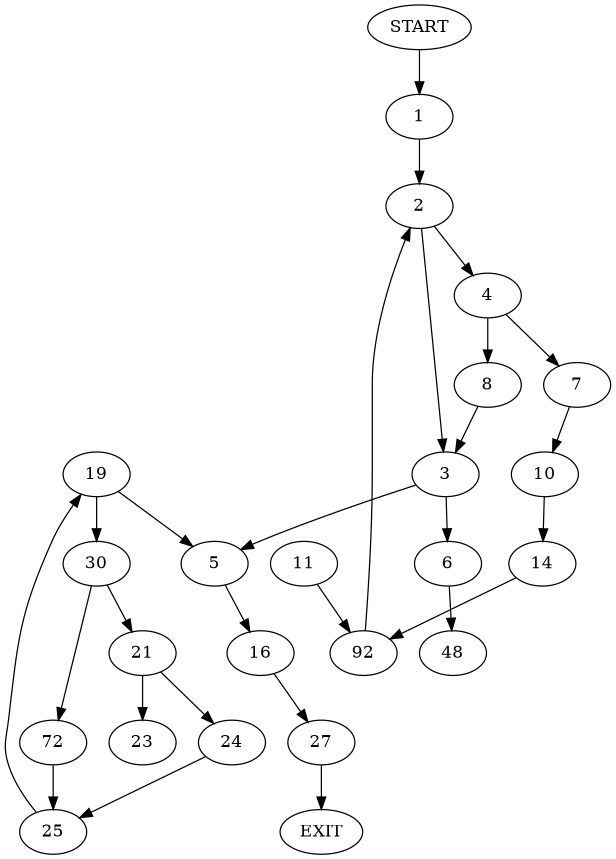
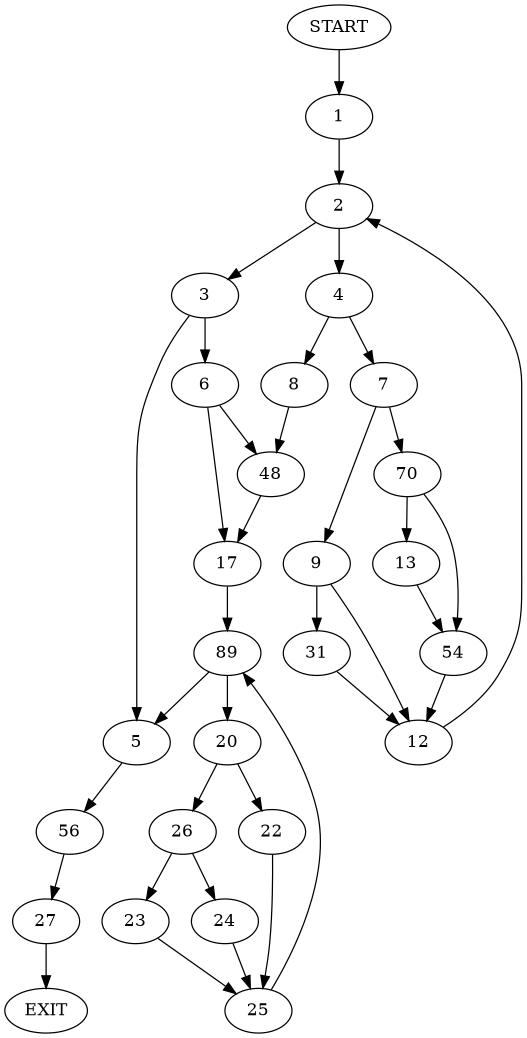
  digraph {
    fontname="DejaVu Serif"
    node [fontname="DejaVu Serif"]
    edge [fontname="DejaVu Serif"]
    n1 [label=START]
    1
    2
    n4 [label=EXIT]
    3
    4
    5
    6
    7
    8
-   16
+   16 [label=56]
+   17
    n13 [label=48]
-   10
+   9
+   10 [label=70]
    n16 [label=27]
-   19
-   11
-   12 [label=92]
-   14
-   20 [label=30]
-   21
-   22 [label=72]
+   19 [label=89]
+   11 [label=31]
+   12
+   13
+   14 [label=54]
+   20
+   21 [label=26]
+   22
    23
    24
    25
    n1 -> 1
    1 -> 2
    2 -> 3
    2 -> 4
    3 -> 5
    3 -> 6
    4 -> 7
    4 -> 8
    5 -> 16
+   6 -> 17
    6 -> n13
+   7 -> 9
    7 -> 10
-   8 -> 3
+   8 -> n13
    16 -> n16
+   17 -> 19
+   n13 -> 17
+   9 -> 11
+   9 -> 12
+   10 -> 13
    10 -> 14
    n16 -> n4
    19 -> 5
    19 -> 20
    11 -> 12
    12 -> 2
+   13 -> 14
    14 -> 12
    20 -> 21
    20 -> 22
    21 -> 23
    21 -> 24
    22 -> 25
+   23 -> 25
    24 -> 25
    25 -> 19
  }
